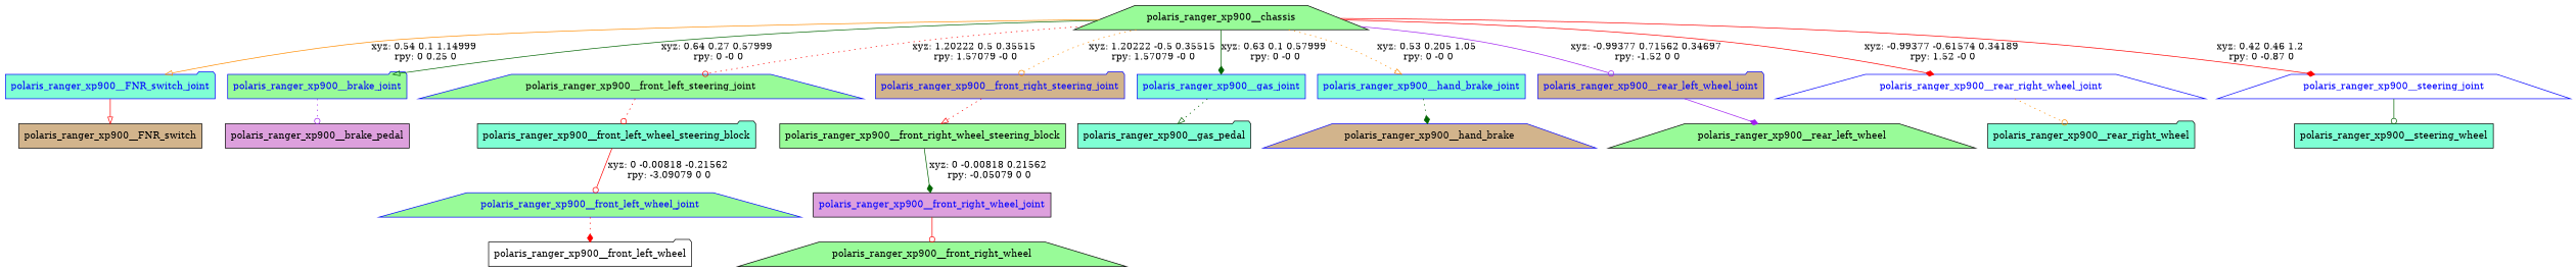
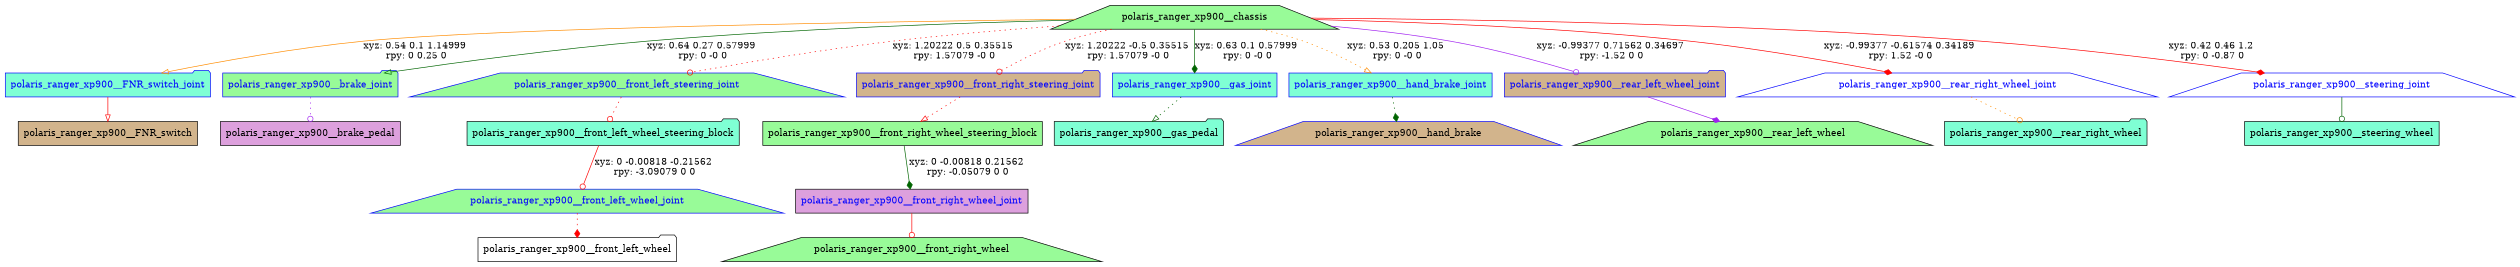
  digraph {
    node [fillcolor=palegreen shape=trapezium style=filled]
    edge [arrowhead=odot color=red style=solid]
    n1 [label=polaris_ranger_xp900__chassis]
    polaris_ranger_xp900__FNR_switch_joint [color=blue fillcolor=aquamarine fontcolor=blue shape=folder]
    polaris_ranger_xp900__brake_joint [color=blue fontcolor=blue shape=folder]
-   polaris_ranger_xp900__front_left_steering_joint [color=blue fontcolor=black]
+   polaris_ranger_xp900__front_left_steering_joint [color=blue fontcolor=blue]
    polaris_ranger_xp900__front_right_steering_joint [color=blue fillcolor=tan fontcolor=blue shape=folder]
    polaris_ranger_xp900__gas_joint [color=blue fillcolor=aquamarine fontcolor=blue shape=box]
    polaris_ranger_xp900__hand_brake_joint [color=blue fillcolor=aquamarine fontcolor=blue shape=box]
    polaris_ranger_xp900__rear_left_wheel_joint [color=blue fillcolor=tan fontcolor=blue shape=folder]
    polaris_ranger_xp900__rear_right_wheel_joint [color=blue fillcolor=white fontcolor=blue]
    polaris_ranger_xp900__steering_joint [color=blue fillcolor=white fontcolor=blue]
    n11 [fillcolor=tan label=polaris_ranger_xp900__FNR_switch shape=box]
    n12 [fillcolor=plum label=polaris_ranger_xp900__brake_pedal shape=box]
    n13 [fillcolor=aquamarine label=polaris_ranger_xp900__front_left_wheel_steering_block shape=folder]
    n14 [label=polaris_ranger_xp900__front_right_wheel_steering_block shape=box]
    n15 [fillcolor=aquamarine label=polaris_ranger_xp900__gas_pedal shape=folder]
    n16 [color=blue fillcolor=tan label=polaris_ranger_xp900__hand_brake]
    n17 [label=polaris_ranger_xp900__rear_left_wheel]
    n18 [fillcolor=aquamarine label=polaris_ranger_xp900__rear_right_wheel shape=folder]
    n19 [fillcolor=aquamarine label=polaris_ranger_xp900__steering_wheel shape=box]
    polaris_ranger_xp900__front_left_wheel_joint [color=blue fontcolor=blue]
    n21 [fillcolor=white label=polaris_ranger_xp900__front_left_wheel shape=folder]
    polaris_ranger_xp900__front_right_wheel_joint [color=black fillcolor=plum fontcolor=blue shape=box]
    n23 [label=polaris_ranger_xp900__front_right_wheel]
    n1 -> polaris_ranger_xp900__FNR_switch_joint [arrowhead=onormal color=darkorange label="xyz: 0.54 0.1 1.14999 \nrpy: 0 0.25 0"]
    n1 -> polaris_ranger_xp900__brake_joint [arrowhead=onormal color=darkgreen label="xyz: 0.64 0.27 0.57999 \nrpy: 0 -0 0"]
    n1 -> polaris_ranger_xp900__front_left_steering_joint [label="xyz: 1.20222 0.5 0.35515 \nrpy: 1.57079 -0 0" style=dotted]
-   n1 -> polaris_ranger_xp900__front_right_steering_joint [color=darkorange label="xyz: 1.20222 -0.5 0.35515 \nrpy: 1.57079 -0 0" style=dotted]
+   n1 -> polaris_ranger_xp900__front_right_steering_joint [label="xyz: 1.20222 -0.5 0.35515 \nrpy: 1.57079 -0 0" style=dotted]
    n1 -> polaris_ranger_xp900__gas_joint [arrowhead=diamond color=darkgreen label="xyz: 0.63 0.1 0.57999 \nrpy: 0 -0 0"]
    n1 -> polaris_ranger_xp900__hand_brake_joint [arrowhead=onormal color=darkorange label="xyz: 0.53 0.205 1.05 \nrpy: 0 -0 0" style=dotted]
    n1 -> polaris_ranger_xp900__rear_left_wheel_joint [color=purple label="xyz: -0.99377 0.71562 0.34697 \nrpy: -1.52 0 0"]
    n1 -> polaris_ranger_xp900__rear_right_wheel_joint [arrowhead=diamond label="xyz: -0.99377 -0.61574 0.34189 \nrpy: 1.52 -0 0"]
    n1 -> polaris_ranger_xp900__steering_joint [arrowhead=diamond label="xyz: 0.42 0.46 1.2 \nrpy: 0 -0.87 0"]
    polaris_ranger_xp900__FNR_switch_joint -> n11 [arrowhead=onormal]
    polaris_ranger_xp900__brake_joint -> n12 [color=purple style=dotted]
    polaris_ranger_xp900__front_left_steering_joint -> n13 [style=dotted]
    polaris_ranger_xp900__front_right_steering_joint -> n14 [arrowhead=onormal style=dotted]
    polaris_ranger_xp900__gas_joint -> n15 [arrowhead=onormal color=darkgreen style=dotted]
    polaris_ranger_xp900__hand_brake_joint -> n16 [arrowhead=diamond color=darkgreen style=dotted]
    polaris_ranger_xp900__rear_left_wheel_joint -> n17 [arrowhead=diamond color=purple]
    polaris_ranger_xp900__rear_right_wheel_joint -> n18 [color=darkorange style=dotted]
    polaris_ranger_xp900__steering_joint -> n19 [color=darkgreen]
    n13 -> polaris_ranger_xp900__front_left_wheel_joint [label="xyz: 0 -0.00818 -0.21562 \nrpy: -3.09079 0 0"]
    n14 -> polaris_ranger_xp900__front_right_wheel_joint [arrowhead=diamond color=darkgreen label="xyz: 0 -0.00818 0.21562 \nrpy: -0.05079 0 0"]
    polaris_ranger_xp900__front_left_wheel_joint -> n21 [arrowhead=diamond style=dotted]
    polaris_ranger_xp900__front_right_wheel_joint -> n23
  }
